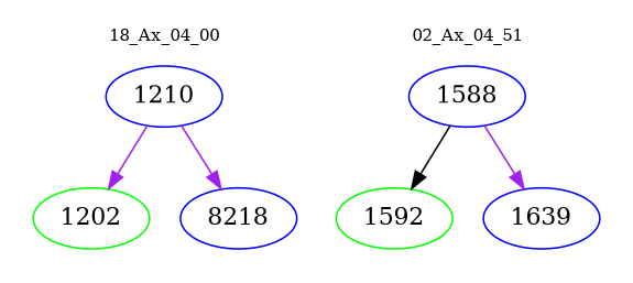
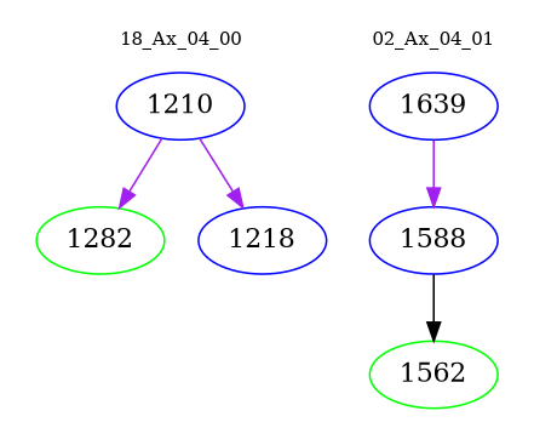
  digraph {
    node [color=blue]
    edge [color=purple]
    n1 [label=1210]
-   n2 [color=green label=1202]
-   n3 [label=8218]
+   n2 [color=green label=1282]
+   n3 [label=1218]
    n4 [label=1588]
-   n5 [color=green label=1592]
+   n5 [color=green label=1562]
    n6 [label=1639]
    subgraph cluster_1 {
      color=white
      fontsize=10
      label="18_Ax_04_00"
      n1
      n2
      n3
    }
    subgraph cluster_2 {
      color=white
      fontsize=10
-     label="02_Ax_04_51"
+     label="02_Ax_04_01"
      n4
      n5
      n6
    }
    n1 -> n2
    n1 -> n3
    n4 -> n5 [color=black]
-   n4 -> n6
+   n6 -> n4
  }
